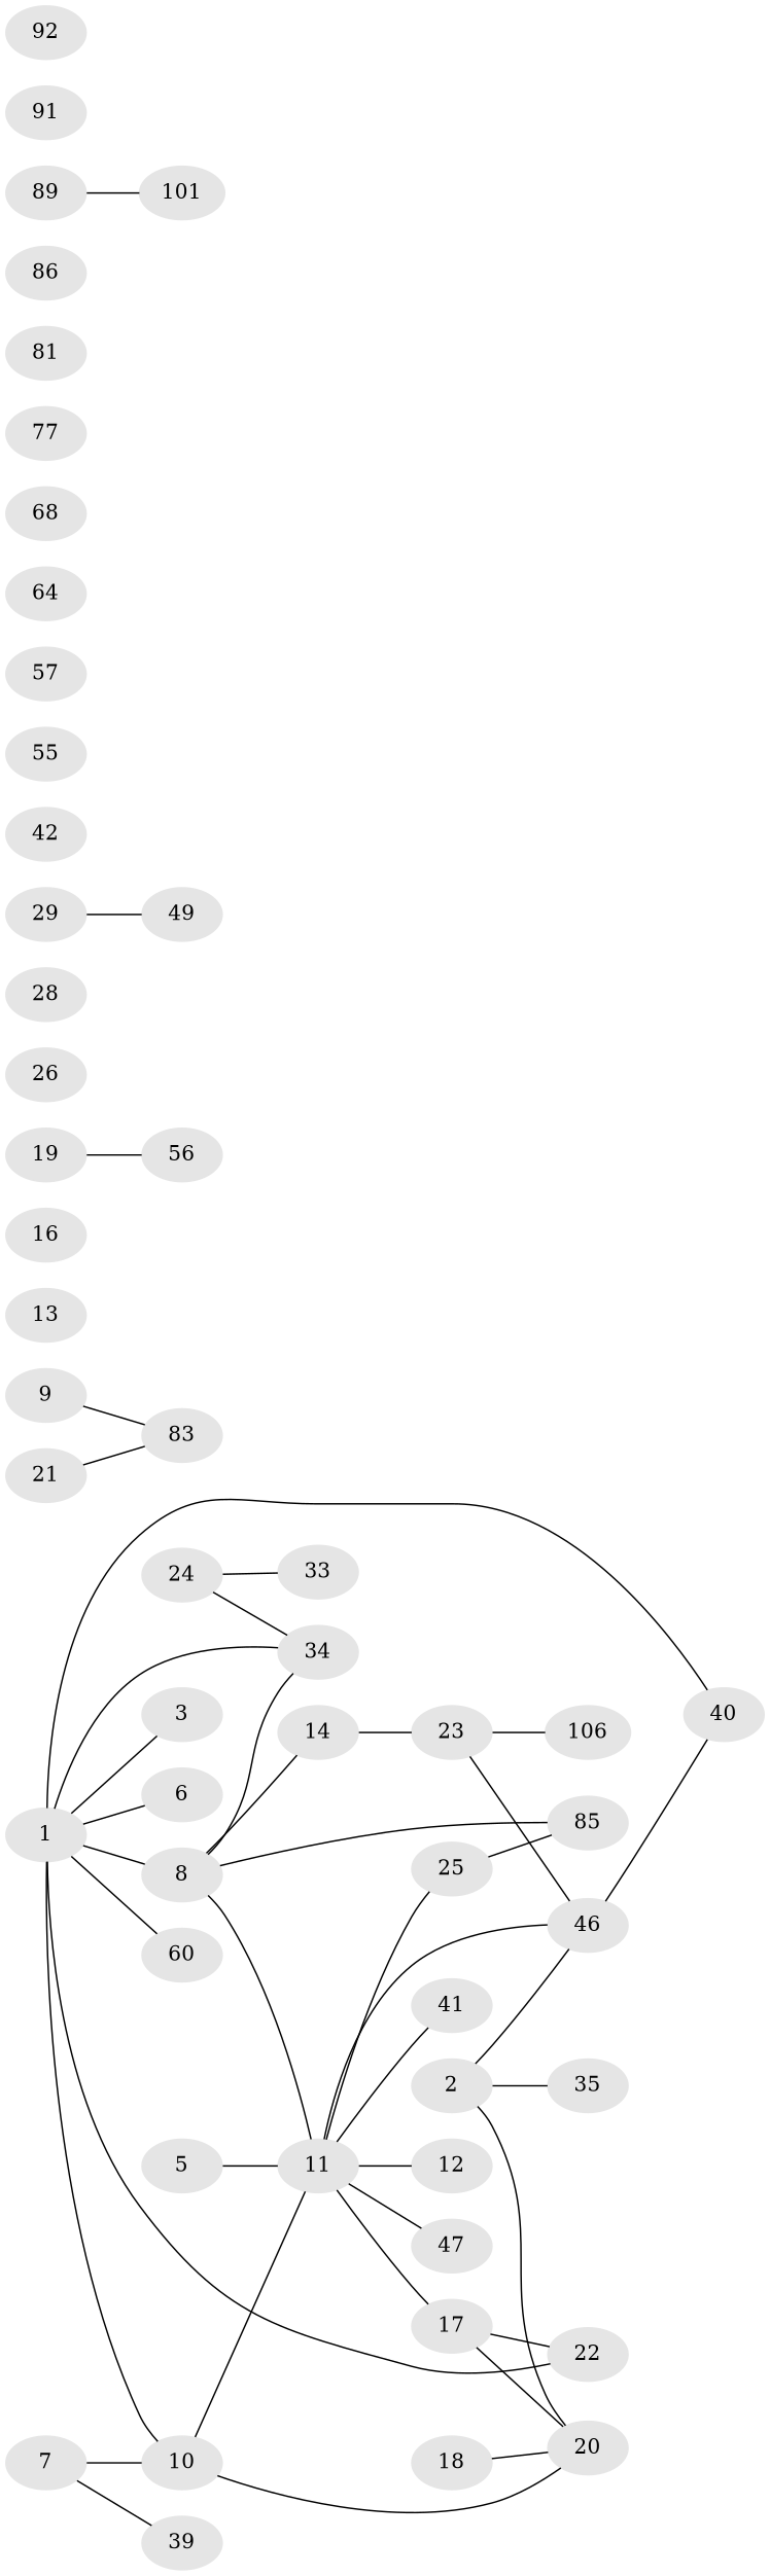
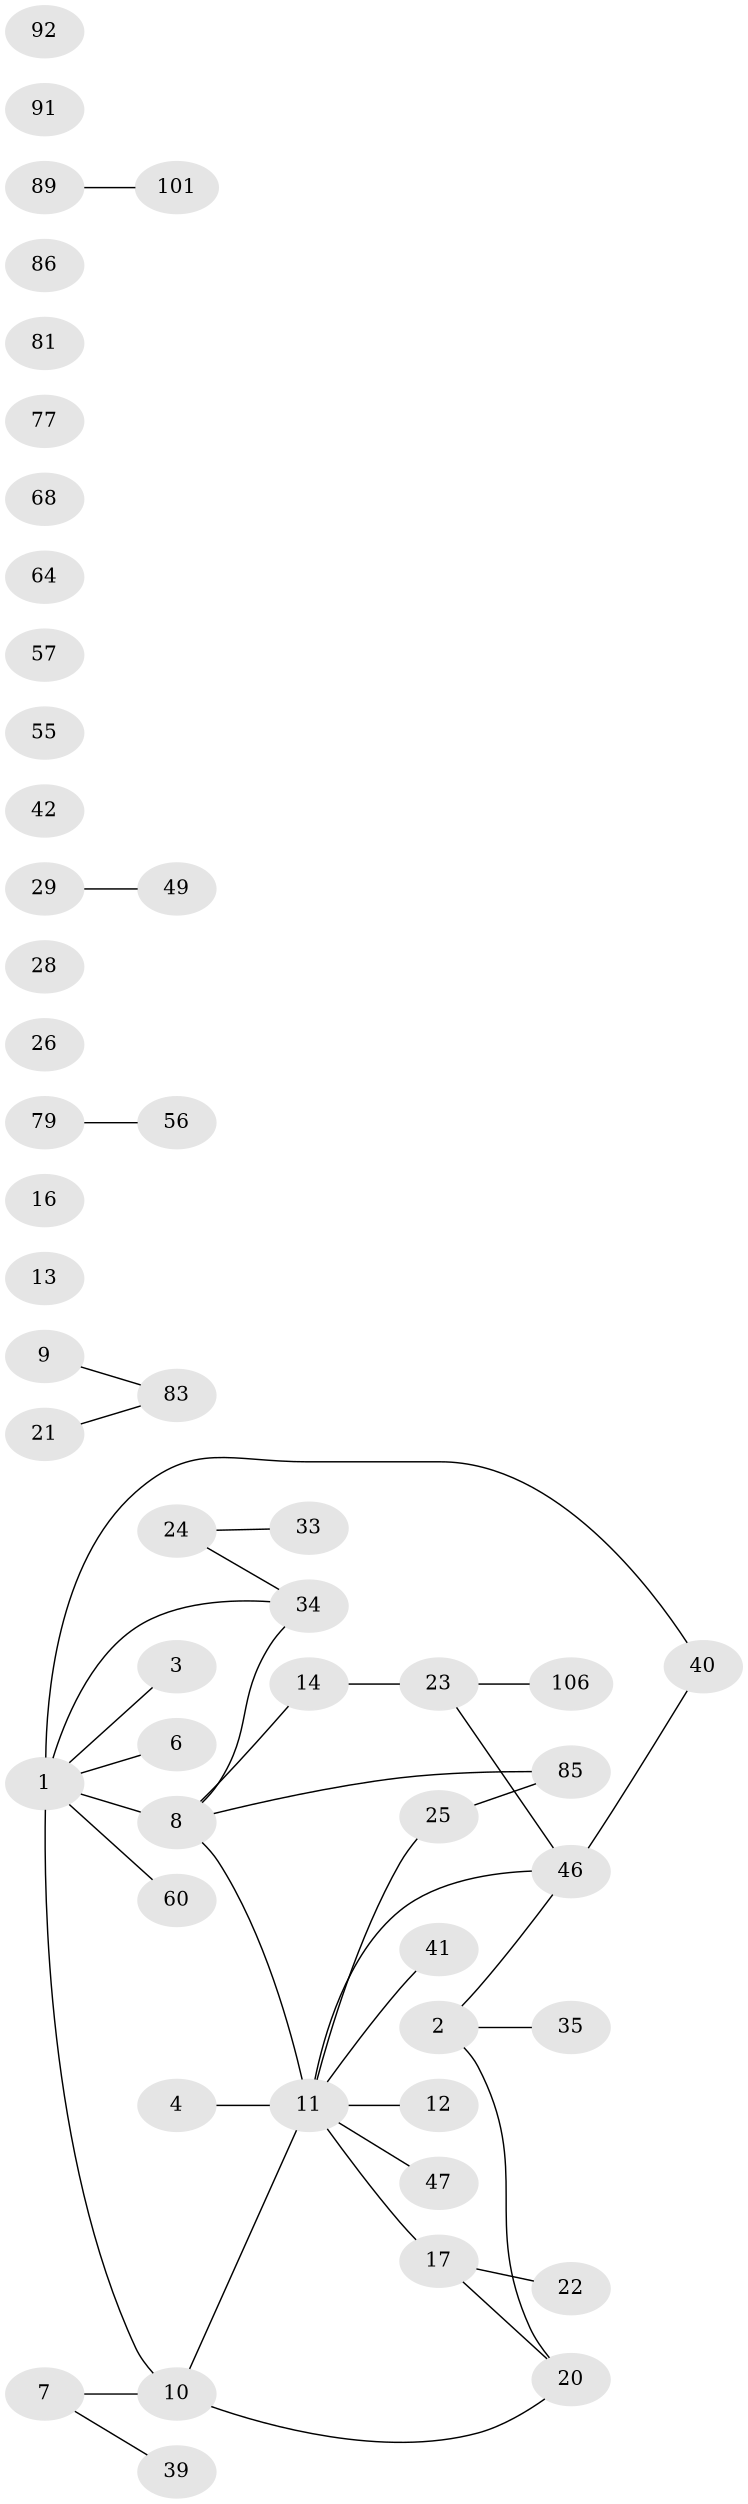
  graph {
    rankdir=LR
    node [color=gray90 style=filled]
    1 [super="+90+96+4"]
    3 [super="+66+84"]
    6
    8 [super="+45"]
    10 [super="+40"]
    22 [super="+59"]
    34 [super="+108"]
    n8 [label=40]
    60
    11 [super="+37+53"]
    14
    85 [super="+111"]
    20 [super="+31"]
    2 [super="+78+27"]
    35
    46 [super="+61+54"]
    12 [super="+38"]
    17
    25
    41
    47
-   5
+   5 [label=4]
    7 [super="+105"]
    39
    23 [super="+50+51"]
-   18
    83 [super="+110"]
    9
    13
    106
    16
    56 [super="+94+103"]
-   19
+   19 [label=79]
    21 [super="+32"]
    24 [super="+72+36"]
    33 [super="+70+76+43+63"]
    26
    28
    29
    49
    42
    55
    57
    64
    68 [super="+97"]
    77
    81
    86
    89 [super="+99"]
    101
    91
    92
    1 -- 3
    1 -- 6
    1 -- 8
    1 -- 10
-   1 -- 22
    1 -- 34
    1 -- n8
    1 -- 60
    8 -- 34
    8 -- 11
    8 -- 14
    8 -- 85
    10 -- 11
    10 -- 20
    11 -- 46
    11 -- 12 [weight=2]
    11 -- 17
    11 -- 25
    11 -- 41
    11 -- 47
    14 -- 23
    2 -- 20
    2 -- 35
    2 -- 46
    46 -- n8
    17 -- 22
    17 -- 20
    25 -- 85
    5 -- 11
    7 -- 10 [weight=2]
    7 -- 39
    23 -- 46
    23 -- 106
-   18 -- 20
    9 -- 83
    19 -- 56
    21 -- 83
    24 -- 34
    24 -- 33
    29 -- 49
    89 -- 101
  }
